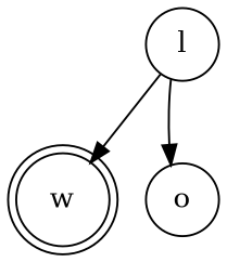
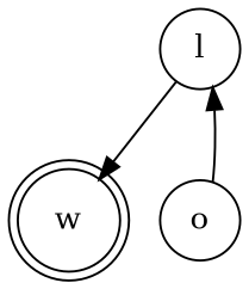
  digraph {
    node [color=black shape=circle]
    w [shape=doublecircle]
    l
    o
    l -> w
-   l -> o
+   o -> l
  }
